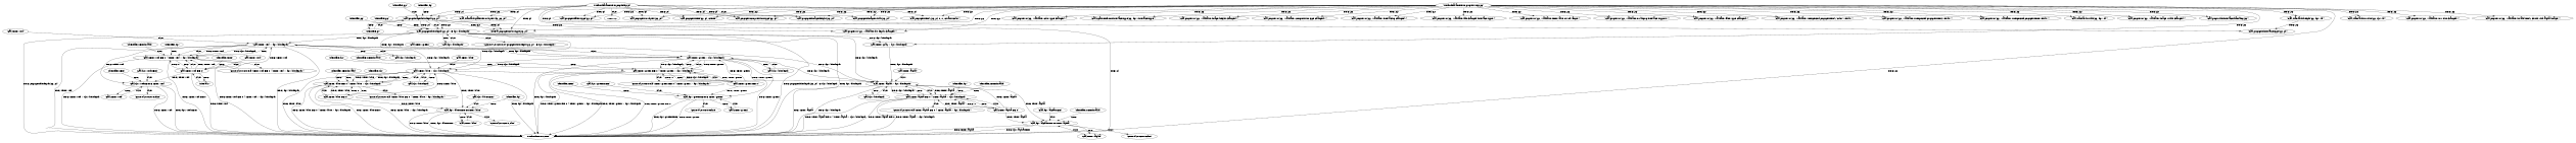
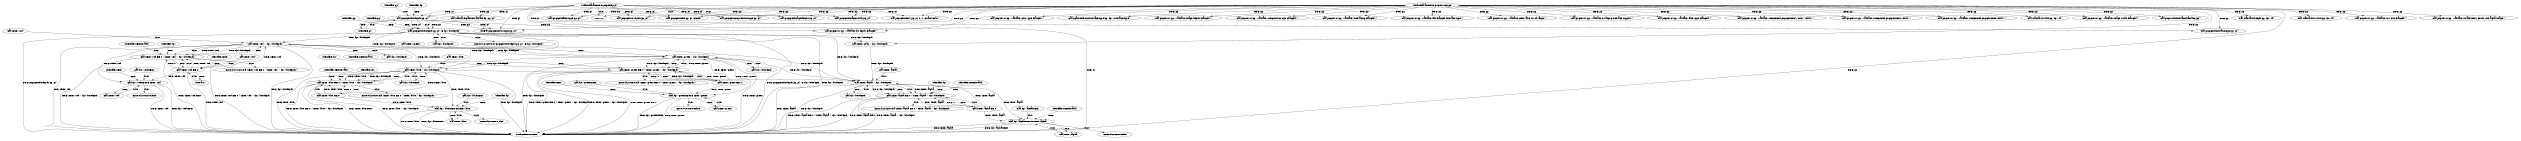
  digraph {
    n1 [label="(Call,sBIT->red > dp->bit_depth)"]
    n2 [label="(Call,sBIT->red == 0 || sBIT->red > dp->bit_depth)"]
    n3 [label="(Call,dp->red_sBIT = sBIT->red)"]
    n4 [label="(Call,sBIT->green > dp->bit_depth)"]
    n5 [label="(Call,sBIT->blue > dp->bit_depth)"]
    n6 [label="(Call,sBIT->alpha > dp->bit_depth)"]
    n7 [label="(Call,dp->bit_depth)"]
    n8 [label="(MethodReturn,RET)"]
    n9 [label="(Call,sBIT->red == 0)"]
    n10 [label="(ControlStructure,if (sBIT->red == 0 || sBIT->red > dp->bit_depth))"]
    n11 [label="(ControlStructure,else)"]
    n12 [label="(Call,sBIT->red)"]
    n13 [label="(Call,sBIT->green == 0 || sBIT->green > dp->bit_depth)"]
    n14 [label="(Call,dp->green_sBIT = sBIT->green)"]
    n15 [label="(Call,dp->bit_depth)"]
    n16 [label="(Call,sBIT->blue == 0 || sBIT->blue > dp->bit_depth)"]
    n17 [label="(Call,dp->blue_sBIT = sBIT->blue)"]
    n18 [label="(Call,dp->bit_depth)"]
    n19 [label="(Call,sBIT->alpha == 0 || sBIT->alpha > dp->bit_depth)"]
    n20 [label="(Call,dp->alpha_sBIT = sBIT->alpha)"]
    n21 [label="(Call,dp->bit_depth)"]
    n22 [label="(Literal,0)"]
    n23 [label="(Call,png_get_bit_depth(pp, pi) != dp->bit_depth)"]
    n24 [label="(Call,sBIT->gray > dp->bit_depth)"]
    n25 [label="(Call,dp->bit_depth)"]
    n26 [label="(ControlStructure,if (png_get_bit_depth(pp, pi) != dp->bit_depth))"]
-   n27 [label="(Call,png_image_bit_depth(pp, pi))"]
+   n27 [label="(Call,png_get_bit_depth(pp, pi))"]
    n28 [label="(Call,png_error(pp, \"validate: bit depth changed\"))"]
    n29 [label="(Identifier,pi)"]
    n30 [label="(Literal,png_get_color_type(pp, pi))"]
    n31 [label="(MethodParameterIn,png_structp pp)"]
    n32 [label="(Call,png_get_rowbytes(pp, pi))"]
    n33 [label="(Call,standard_rowsize(pp, dp->id))"]
    n34 [label="(Call,png_error(pp, \"validate: row size changed\"))"]
    n35 [label="(Call,png_error(pp, \"validate: invalid tRNS chunk with alpha image\"))"]
    n36 [label="(Call,png_get_image_width(pp, pi))"]
    n37 [label="(Call,png_error(pp, \"validate: color type changed\"))"]
    n38 [label="(Call,npasses_from_interlace_type(pp, dp->interlace_type))"]
    n39 [label="(Call,png_error(pp, \"validate: image height changed\"))"]
    n40 [label="(Call,png_error(pp, \"validate: compression type changed\"))"]
    n41 [label="(Call,png_error(pp, \"validate: interlacing changed\"))"]
    n42 [label="(Call,png_error(pp, \"validate: file changed interlace type\"))"]
    n43 [label="(Call,png_get_filter_type(pp, pi))"]
    n44 [label="(Call,png_get_interlace_type(pp, pi))"]
    n45 [label="(Call,png_get_sBIT(pp, pi, &sBIT))"]
    n46 [label="(Call,png_error(pp, \"validate: sBIT value out of range\"))"]
    n47 [label="(Call,png_error(pp, \"validate: no libpng interlace support\"))"]
    n48 [label="(Call,png_error(pp, \"validate: filter type changed\"))"]
    n49 [label="(Call,png_error(pp, \"validate: unexpected png_get_tRNS (color) result\"))"]
    n50 [label="(Call,png_get_compression_type(pp, pi))"]
    n51 [label="(Call,standard_height(pp, dp->id))"]
    n52 [label="(Call,png_error(pp, \"validate: unexpected png_get_tRNS result\"))"]
    n53 [label="(Call,png_error(pp, \"validate: unexpected png_get_sBIT result\"))"]
    n54 [label="(Call,standard_width(pp, dp->id))"]
    n55 [label="(Call,png_get_tRNS(pp, pi, 0, 0, &trans_color))"]
    n56 [label="(Call,png_error(pp, \"validate: image width changed\"))"]
    n57 [label="(Call,png_with_interlace_handling(pp))"]
    n58 [label="(Call,png_get_image_height(pp, pi))"]
    1000112
-   n60 [label="(Call,standard_palette_rowbytes(dp, pp, pi))"]
+   n60 [label="(Call,standard_palette_validate(dp, pp, pi))"]
    n61 [label="(MethodParameterIn,png_infop pi)"]
    n62 [label="(Call,sBIT->green == 0)"]
    n63 [label="(ControlStructure,if (sBIT->green == 0 || sBIT->green > dp->bit_depth))"]
    n64 [label="(Call,sBIT->green)"]
    n65 [label="(ControlStructure,else)"]
    n66 [label="(ControlStructure,if (sBIT->blue == 0 || sBIT->blue > dp->bit_depth))"]
    n67 [label="(Call,sBIT->blue == 0)"]
    n68 [label="(Call,sBIT->blue)"]
    n69 [label="(ControlStructure,else)"]
    n70 [label="(ControlStructure,if (sBIT->alpha == 0 || sBIT->alpha > dp->bit_depth))"]
    n71 [label="(Call,sBIT->alpha == 0)"]
    n72 [label="(ControlStructure,else)"]
    n73 [label="(Call,sBIT->alpha)"]
    n74 [label="(Call,sBIT->red)"]
    n75 [label="(Call,sBIT->blue)"]
    n76 [label="(Identifier,pp)"]
    n77 [label="(Call,dp->green_sBIT)"]
    n78 [label="(Identifier,dp)"]
    n79 [label="(Identifier,sBIT)"]
    n80 [label="(Identifier,sBIT)"]
    n81 [label="(Identifier,pp)"]
    n82 [label="(Identifier,sBIT_invalid)"]
    n83 [label="(Call,sBIT->red)"]
    n84 [label="(Identifier,dp)"]
    n85 [label="(Call,dp->alpha_sBIT)"]
    n86 [label="(Call,dp->red_sBIT)"]
    n87 [label="(Identifier,sBIT_invalid)"]
    n88 [label="(Identifier,dp)"]
    n89 [label="(Identifier,sBIT_invalid)"]
    n90 [label="(Identifier,dp)"]
    n91 [label="(Call,sBIT->green)"]
    n92 [label="(Identifier,dp)"]
    n93 [label="(Identifier,sBIT_invalid)"]
    n94 [label="(Identifier,dp)"]
    n95 [label="(Identifier,sBIT_invalid)"]
    n96 [label="(Call,sBIT->alpha)"]
    n97 [label="(Identifier,pp)"]
    n98 [label="(Identifier,sBIT)"]
    n99 [label="(Call,dp->blue_sBIT)"]
    n1 -> n2 [label="AST: "]
    n1 -> n2 [label="DDG: sBIT->red"]
    n1 -> n2 [label="DDG: dp->bit_depth"]
    n1 -> n3 [label="DDG: sBIT->red"]
    n1 -> n4 [label="DDG: dp->bit_depth"]
    n1 -> n5 [label="DDG: dp->bit_depth"]
    n1 -> n6 [label="DDG: dp->bit_depth"]
    n1 -> n7 [label="CFG: "]
    n1 -> n8 [label="DDG: sBIT->red"]
    n1 -> n8 [label="DDG: dp->bit_depth"]
    n2 -> n1 [label="CFG: "]
    n2 -> n8 [label="DDG: sBIT->red == 0"]
    n2 -> n8 [label="DDG: sBIT->red == 0 || sBIT->red > dp->bit_depth"]
    n2 -> n8 [label="DDG: sBIT->red > dp->bit_depth"]
    n2 -> n9 [label="CFG: "]
    n2 -> n10 [label="AST: "]
    n3 -> n8 [label="DDG: dp->red_sBIT"]
    n3 -> n8 [label="DDG: sBIT->red"]
    n3 -> n11 [label="AST: "]
    n3 -> n12 [label="CFG: "]
    n4 -> n5 [label="DDG: dp->bit_depth"]
    n4 -> n6 [label="DDG: dp->bit_depth"]
    n4 -> n8 [label="DDG: dp->bit_depth"]
    n4 -> n8 [label="DDG: sBIT->green"]
    n4 -> n13 [label="AST: "]
    n4 -> n13 [label="DDG: sBIT->green"]
    n4 -> n13 [label="DDG: dp->bit_depth"]
    n4 -> n14 [label="DDG: sBIT->green"]
    n4 -> n15 [label="CFG: "]
    n5 -> n6 [label="DDG: dp->bit_depth"]
    n5 -> n8 [label="DDG: sBIT->blue"]
    n5 -> n8 [label="DDG: dp->bit_depth"]
    n5 -> n16 [label="AST: "]
    n5 -> n16 [label="DDG: sBIT->blue"]
    n5 -> n16 [label="DDG: dp->bit_depth"]
    n5 -> n17 [label="DDG: sBIT->blue"]
    n5 -> n18 [label="CFG: "]
    n6 -> n8 [label="DDG: sBIT->alpha"]
    n6 -> n8 [label="DDG: dp->bit_depth"]
    n6 -> n19 [label="AST: "]
    n6 -> n19 [label="DDG: sBIT->alpha"]
    n6 -> n19 [label="DDG: dp->bit_depth"]
    n6 -> n20 [label="DDG: sBIT->alpha"]
    n6 -> n21 [label="CFG: "]
    n7 -> n1 [label="AST: "]
    n9 -> n1 [label="DDG: sBIT->red"]
    n9 -> n2 [label="AST: "]
    n9 -> n2 [label="DDG: sBIT->red"]
    n9 -> n2 [label="DDG: 0"]
    n9 -> n3 [label="DDG: sBIT->red"]
    n9 -> n8 [label="DDG: sBIT->red"]
    n9 -> n22 [label="CFG: "]
    n12 -> n3 [label="AST: "]
    n13 -> n4 [label="CFG: "]
    n13 -> n8 [label="DDG: sBIT->green == 0"]
    n13 -> n8 [label="DDG: sBIT->green == 0 || sBIT->green > dp->bit_depth"]
    n13 -> n8 [label="DDG: sBIT->green > dp->bit_depth"]
    n13 -> n62 [label="CFG: "]
    n13 -> n63 [label="AST: "]
    n14 -> n8 [label="DDG: dp->green_sBIT"]
    n14 -> n8 [label="DDG: sBIT->green"]
    n14 -> n64 [label="CFG: "]
    n14 -> n65 [label="AST: "]
    n15 -> n4 [label="AST: "]
    n16 -> n5 [label="CFG: "]
    n16 -> n8 [label="DDG: sBIT->blue == 0 || sBIT->blue > dp->bit_depth"]
    n16 -> n8 [label="DDG: sBIT->blue == 0"]
    n16 -> n8 [label="DDG: sBIT->blue > dp->bit_depth"]
    n16 -> n66 [label="AST: "]
    n16 -> n67 [label="CFG: "]
    n17 -> n8 [label="DDG: dp->blue_sBIT"]
    n17 -> n8 [label="DDG: sBIT->blue"]
    n17 -> n68 [label="CFG: "]
    n17 -> n69 [label="AST: "]
    n18 -> n5 [label="AST: "]
    n19 -> n6 [label="CFG: "]
    n19 -> n8 [label="DDG: sBIT->alpha > dp->bit_depth"]
    n19 -> n8 [label="DDG: sBIT->alpha == 0 || sBIT->alpha > dp->bit_depth"]
    n19 -> n8 [label="DDG: sBIT->alpha == 0"]
    n19 -> n70 [label="AST: "]
    n19 -> n71 [label="CFG: "]
    n20 -> n8 [label="DDG: dp->alpha_sBIT"]
    n20 -> n8 [label="DDG: sBIT->alpha"]
    n20 -> n72 [label="AST: "]
    n20 -> n73 [label="CFG: "]
    n21 -> n6 [label="AST: "]
    n22 -> n9 [label="AST: "]
    n23 -> n1 [label="DDG: dp->bit_depth"]
    n23 -> n4 [label="DDG: dp->bit_depth"]
    n23 -> n5 [label="DDG: dp->bit_depth"]
    n23 -> n6 [label="DDG: dp->bit_depth"]
    n23 -> n8 [label="DDG: png_get_bit_depth(pp, pi) != dp->bit_depth"]
    n23 -> n8 [label="DDG: dp->bit_depth"]
    n23 -> n8 [label="DDG: png_get_bit_depth(pp, pi)"]
    n23 -> n24 [label="DDG: dp->bit_depth"]
    n23 -> n25 [label="CFG: "]
    n23 -> n26 [label="AST: "]
    n24 -> n6 [label="DDG: dp->bit_depth"]
    n25 -> n23 [label="AST: "]
    n27 -> n23 [label="AST: "]
    n27 -> n23 [label="DDG: pp"]
    n27 -> n23 [label="DDG: pi"]
    n27 -> n28 [label="DDG: pp"]
    n27 -> n29 [label="CFG: "]
    n27 -> n30 [label="DDG: pp"]
    n27 -> n30 [label="DDG: pi"]
    n29 -> n27 [label="AST: "]
    n31 -> n8 [label="DDG: pp"]
    n31 -> n24 [label="DDG: pp"]
    n31 -> n27 [label="DDG: pp"]
    n31 -> n28 [label="DDG: pp"]
    n31 -> n30 [label="DDG: pp"]
    n31 -> n32 [label="DDG: pp"]
    n31 -> n33 [label="DDG: pp"]
    n31 -> n34 [label="DDG: pp"]
    n31 -> n35 [label="DDG: pp"]
    n31 -> n36 [label="DDG: pp"]
    n31 -> n37 [label="DDG: pp"]
    n31 -> n38 [label="DDG: pp"]
    n31 -> n39 [label="DDG: pp"]
    n31 -> n40 [label="DDG: pp"]
    n31 -> n41 [label="DDG: pp"]
    n31 -> n42 [label="DDG: pp"]
    n31 -> n43 [label="DDG: pp"]
-   n51 -> n44 [label="DDG: pp"]
+   n31 -> n44 [label="DDG: pp"]
    n31 -> n45 [label="DDG: pp"]
    n31 -> n46 [label="DDG: pp"]
    n31 -> n47 [label="DDG: pp"]
    n31 -> n48 [label="DDG: pp"]
    n31 -> n49 [label="DDG: pp"]
    n31 -> n50 [label="DDG: pp"]
    n31 -> n51 [label="DDG: pp"]
    n31 -> n52 [label="DDG: pp"]
    n31 -> n53 [label="DDG: pp"]
    n31 -> n54 [label="DDG: pp"]
    n31 -> n55 [label="DDG: pp"]
    n31 -> n56 [label="DDG: pp"]
    n31 -> n57 [label="DDG: pp"]
    n31 -> n58 [label="DDG: pp"]
+   n31 -> 1000112 [label="AST: "]
    n61 -> n8 [label="DDG: pi"]
    n61 -> n27 [label="DDG: pi"]
    n61 -> n30 [label="DDG: pi"]
    n61 -> n32 [label="DDG: pi"]
    n61 -> n36 [label="AST: "]
    n61 -> n43 [label="DDG: pi"]
    n61 -> n44 [label="DDG: pi"]
    n61 -> n45 [label="DDG: pi"]
    n61 -> n50 [label="DDG: pi"]
    n61 -> n55 [label="DDG: pi"]
    n61 -> n58 [label="DDG: pi"]
    n61 -> 1000112 [label="AST: "]
    n61 -> n60 [label="DDG: pi"]
    n62 -> n4 [label="DDG: sBIT->green"]
    n62 -> n13 [label="AST: "]
    n62 -> n13 [label="DDG: sBIT->green"]
    n62 -> n13 [label="DDG: 0"]
    n62 -> n14 [label="DDG: sBIT->green"]
    n64 -> n14 [label="AST: "]
    n67 -> n5 [label="DDG: sBIT->blue"]
    n67 -> n16 [label="AST: "]
    n67 -> n16 [label="DDG: sBIT->blue"]
    n67 -> n16 [label="DDG: 0"]
    n67 -> n17 [label="DDG: sBIT->blue"]
    n68 -> n17 [label="AST: "]
    n71 -> n6 [label="DDG: sBIT->alpha"]
    n71 -> n19 [label="AST: "]
    n71 -> n19 [label="DDG: sBIT->alpha"]
    n71 -> n19 [label="DDG: 0"]
    n71 -> n20 [label="DDG: sBIT->alpha"]
    n73 -> n20 [label="AST: "]
    n74 -> n9 [label="AST: "]
    n75 -> n5 [label="AST: "]
    n76 -> n23 [label="CFG: "]
    n77 -> n14 [label="AST: "]
    n78 -> n13 [label="CFG: "]
    n79 -> n3 [label="CFG: "]
    n80 -> n14 [label="CFG: "]
    n81 -> n27 [label="AST: "]
    n82 -> n13 [label="CFG: "]
    n83 -> n1 [label="AST: "]
    n84 -> n27 [label="CFG: "]
    n85 -> n20 [label="AST: "]
    n86 -> n3 [label="AST: "]
    n87 -> n16 [label="CFG: "]
    n88 -> n17 [label="CFG: "]
    n89 -> n2 [label="CFG: "]
    n90 -> n16 [label="CFG: "]
    n91 -> n4 [label="AST: "]
    n92 -> n2 [label="CFG: "]
    n93 -> n19 [label="CFG: "]
    n94 -> n19 [label="CFG: "]
    n95 -> n20 [label="CFG: "]
    n96 -> n6 [label="AST: "]
    n97 -> n23 [label="CFG: "]
    n98 -> n9 [label="CFG: "]
    n99 -> n17 [label="AST: "]
  }
